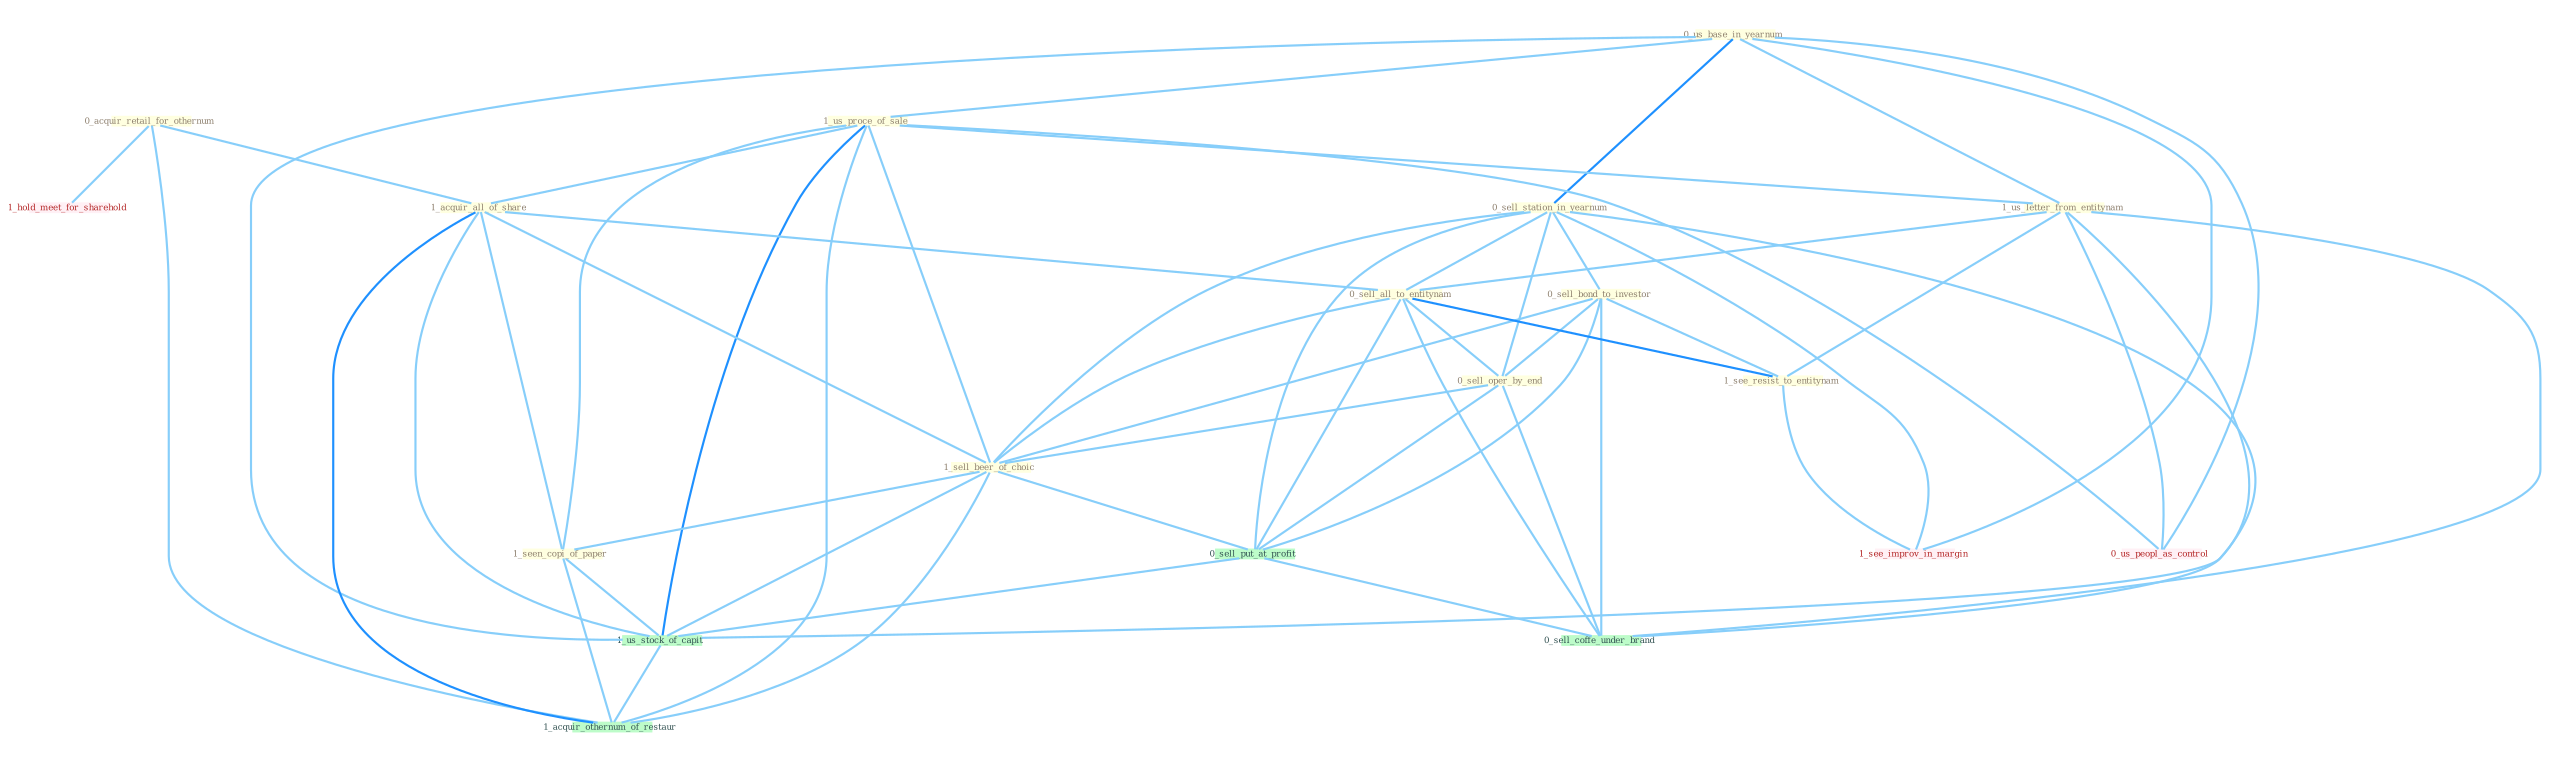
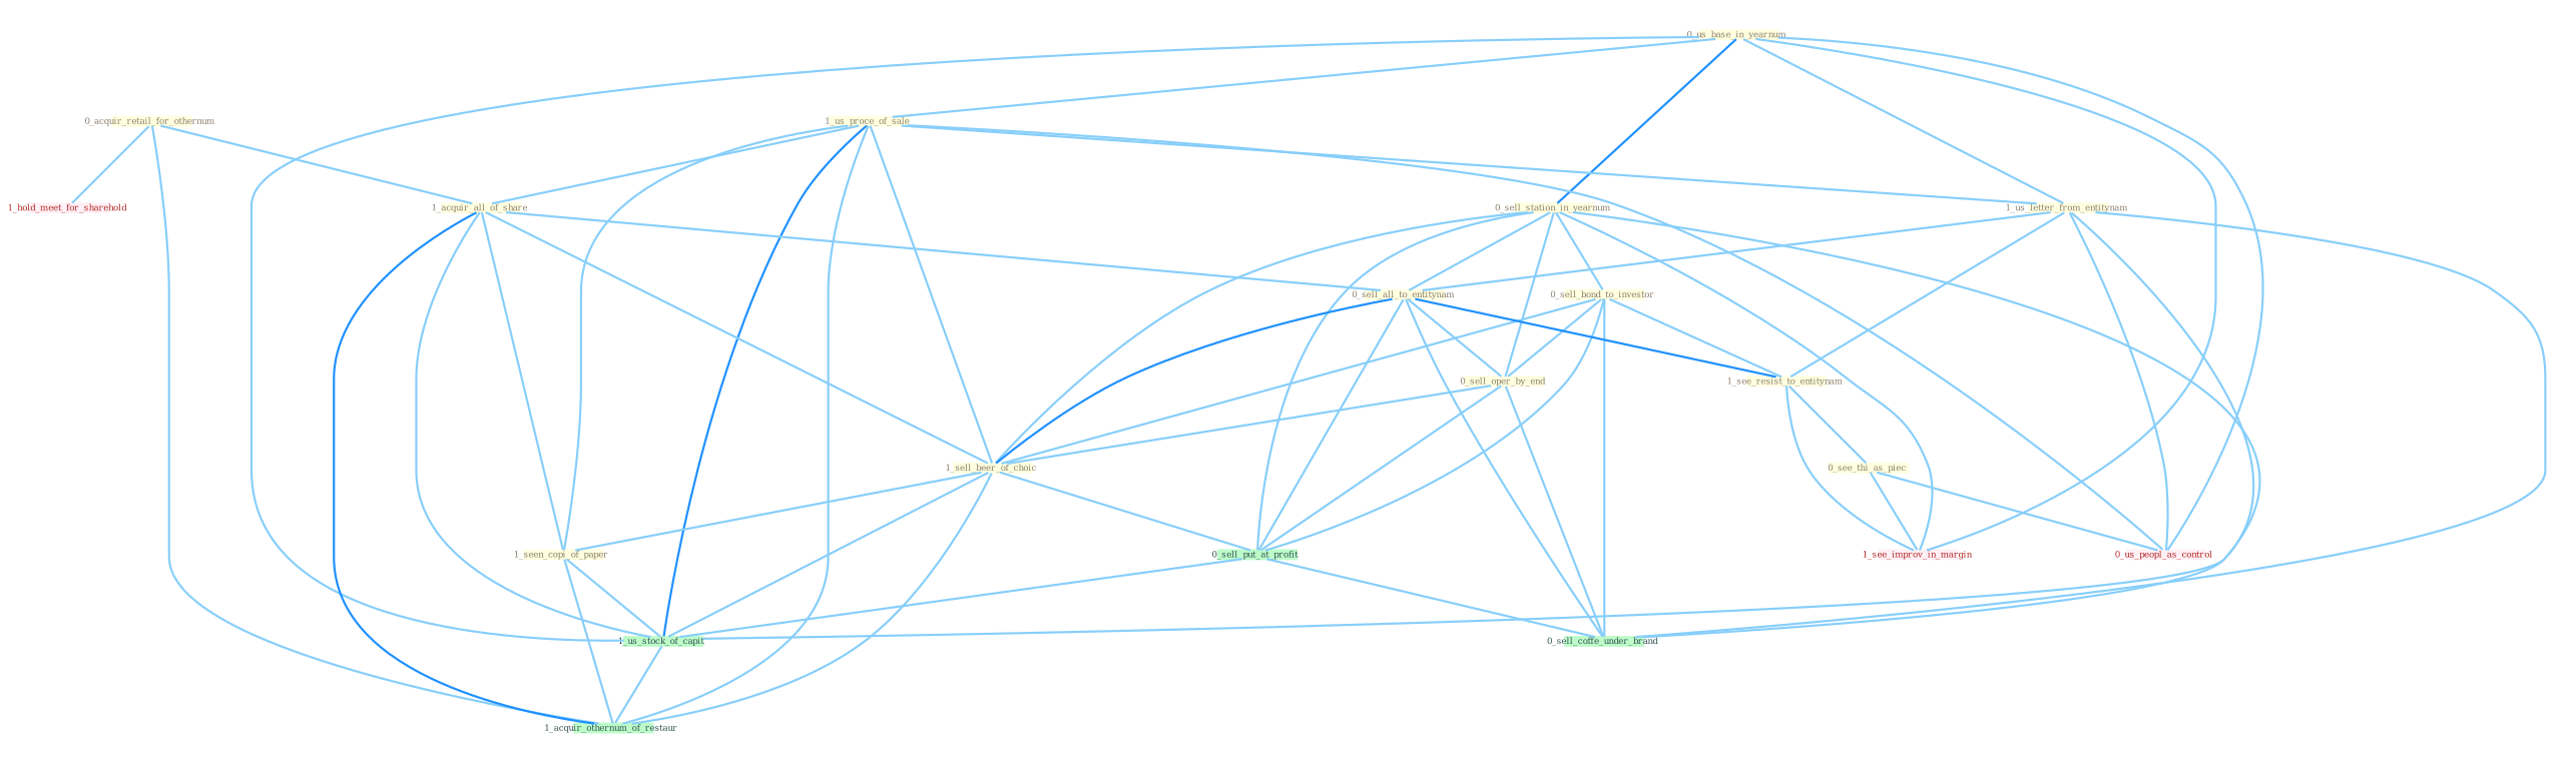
  graph {
    node [color="#ffffe0" fixedsize=true fontcolor="#8b7d6b" fontsize=4 shape=polygon style=filled]
    edge [color="#87cefa" w=1]
    "0_us_base_in_yearnum " [height=.06 width=.5]
    "0_acquir_retail_for_othernum " [height=.06 width=.5]
    "1_us_proce_of_sale " [height=.06 width=.5]
    "1_us_letter_from_entitynam " [height=.06 width=.5]
    "0_sell_station_in_yearnum " [height=.06 width=.5]
    "0_sell_bond_to_investor " [height=.06 width=.5]
    "1_acquir_all_of_share " [height=.06 width=.5]
    "0_sell_all_to_entitynam " [height=.06 width=.5]
    "0_sell_oper_by_end " [height=.06 width=.5]
    "1_see_resist_to_entitynam " [height=.06 width=.5]
    "1_sell_beer_of_choic " [height=.06 width=.5]
+   "0_see_thi_as_piec " [height=.06 width=.5]
    "1_seen_copi_of_paper " [height=.06 width=.5]
    "0_us_peopl_as_control " [color="#fff0f5" fontcolor="#b22222" height=.06 width=.5]
    "1_see_improv_in_margin " [color="#fff0f5" fontcolor="#b22222" height=.06 width=.5]
    "1_hold_meet_for_sharehold " [color="#fff0f5" fontcolor="#b22222" height=.06 width=.5]
    "1_us_stock_of_capit " [color="#BDFCC9" fontcolor="#2f4f4f" height=.06 width=.5]
    "1_acquir_othernum_of_restaur " [color="#BDFCC9" fontcolor="#2f4f4f" height=.06 width=.5]
    "0_sell_coffe_under_brand " [color="#BDFCC9" fontcolor="#2f4f4f" height=.06 width=.5]
    "0_sell_put_at_profit " [color="#BDFCC9" fontcolor="#2f4f4f" height=.06 width=.5]
    subgraph sub_1 {
      "0_us_base_in_yearnum "
      "0_acquir_retail_for_othernum "
      "1_us_proce_of_sale "
      "1_us_letter_from_entitynam "
      "0_sell_station_in_yearnum "
      "0_sell_bond_to_investor "
      "1_acquir_all_of_share "
      "0_sell_all_to_entitynam "
      "0_sell_oper_by_end "
      "1_see_resist_to_entitynam "
      "1_sell_beer_of_choic "
+     "0_see_thi_as_piec "
      "1_seen_copi_of_paper "
    }
    subgraph sub_2 {
      "0_us_peopl_as_control "
      "1_see_improv_in_margin "
      "1_hold_meet_for_sharehold "
    }
    "0_us_base_in_yearnum " -- "1_us_proce_of_sale "
    "0_us_base_in_yearnum " -- "1_us_letter_from_entitynam "
    "0_us_base_in_yearnum " -- "0_sell_station_in_yearnum " [color="#1e90ff" w=2]
    "0_us_base_in_yearnum " -- "0_us_peopl_as_control "
    "0_us_base_in_yearnum " -- "1_see_improv_in_margin "
    "0_us_base_in_yearnum " -- "1_us_stock_of_capit "
    "0_acquir_retail_for_othernum " -- "1_acquir_all_of_share "
    "0_acquir_retail_for_othernum " -- "1_hold_meet_for_sharehold "
    "0_acquir_retail_for_othernum " -- "1_acquir_othernum_of_restaur "
    "1_us_proce_of_sale " -- "1_us_letter_from_entitynam "
    "1_us_proce_of_sale " -- "1_acquir_all_of_share "
    "1_us_proce_of_sale " -- "1_sell_beer_of_choic "
    "1_us_proce_of_sale " -- "1_seen_copi_of_paper "
    "1_us_proce_of_sale " -- "0_us_peopl_as_control "
    "1_us_proce_of_sale " -- "1_us_stock_of_capit " [color="#1e90ff" w=2]
    "1_us_proce_of_sale " -- "1_acquir_othernum_of_restaur "
    "1_us_letter_from_entitynam " -- "0_sell_all_to_entitynam "
    "1_us_letter_from_entitynam " -- "1_see_resist_to_entitynam "
    "1_us_letter_from_entitynam " -- "0_us_peopl_as_control "
    "1_us_letter_from_entitynam " -- "1_us_stock_of_capit "
    "1_us_letter_from_entitynam " -- "0_sell_coffe_under_brand "
    "0_sell_station_in_yearnum " -- "0_sell_bond_to_investor "
    "0_sell_station_in_yearnum " -- "0_sell_all_to_entitynam "
    "0_sell_station_in_yearnum " -- "0_sell_oper_by_end "
    "0_sell_station_in_yearnum " -- "1_sell_beer_of_choic "
    "0_sell_station_in_yearnum " -- "1_see_improv_in_margin "
    "0_sell_station_in_yearnum " -- "0_sell_coffe_under_brand "
    "0_sell_station_in_yearnum " -- "0_sell_put_at_profit "
    "0_sell_bond_to_investor " -- "0_sell_oper_by_end "
    "0_sell_bond_to_investor " -- "1_see_resist_to_entitynam "
    "0_sell_bond_to_investor " -- "1_sell_beer_of_choic "
    "0_sell_bond_to_investor " -- "0_sell_coffe_under_brand "
    "0_sell_bond_to_investor " -- "0_sell_put_at_profit "
    "1_acquir_all_of_share " -- "0_sell_all_to_entitynam "
    "1_acquir_all_of_share " -- "1_sell_beer_of_choic "
    "1_acquir_all_of_share " -- "1_seen_copi_of_paper "
    "1_acquir_all_of_share " -- "1_us_stock_of_capit "
    "1_acquir_all_of_share " -- "1_acquir_othernum_of_restaur " [color="#1e90ff" w=2]
    "0_sell_all_to_entitynam " -- "0_sell_oper_by_end "
    "0_sell_all_to_entitynam " -- "1_see_resist_to_entitynam " [color="#1e90ff" w=2]
-   "0_sell_all_to_entitynam " -- "1_sell_beer_of_choic "
+   "0_sell_all_to_entitynam " -- "1_sell_beer_of_choic " [color="#1e90ff"]
    "0_sell_all_to_entitynam " -- "0_sell_coffe_under_brand "
    "0_sell_all_to_entitynam " -- "0_sell_put_at_profit "
    "0_sell_oper_by_end " -- "1_sell_beer_of_choic "
    "0_sell_oper_by_end " -- "0_sell_coffe_under_brand "
    "0_sell_oper_by_end " -- "0_sell_put_at_profit "
+   "1_see_resist_to_entitynam " -- "0_see_thi_as_piec "
    "1_see_resist_to_entitynam " -- "1_see_improv_in_margin "
    "1_sell_beer_of_choic " -- "1_seen_copi_of_paper "
    "1_sell_beer_of_choic " -- "1_us_stock_of_capit "
    "1_sell_beer_of_choic " -- "1_acquir_othernum_of_restaur "
    "1_sell_beer_of_choic " -- "0_sell_put_at_profit "
+   "0_see_thi_as_piec " -- "0_us_peopl_as_control "
+   "0_see_thi_as_piec " -- "1_see_improv_in_margin "
    "1_seen_copi_of_paper " -- "1_us_stock_of_capit "
    "1_seen_copi_of_paper " -- "1_acquir_othernum_of_restaur "
    "1_us_stock_of_capit " -- "1_acquir_othernum_of_restaur "
    "0_sell_put_at_profit " -- "1_us_stock_of_capit "
    "0_sell_put_at_profit " -- "0_sell_coffe_under_brand "
  }
